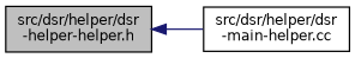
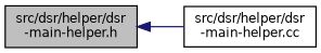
  digraph {
    rankdir=LR
    node [color=black fontname=Helvetica fontsize=10 shape=record style=filled]
-   n1 [fillcolor=grey75 fontcolor=black height=0.2 label="src/dsr/helper/dsr\l-helper-helper.h" width=0.4]
+   n1 [fillcolor=grey75 fontcolor=black height=0.2 label="src/dsr/helper/dsr\l-main-helper.h" width=0.4]
    n2 [fillcolor=white height=0.2 label="src/dsr/helper/dsr\l-main-helper.cc" width=0.4]
    n1 -> n2 [color=midnightblue dir=back fontname=Helvetica fontsize=10 labelfontname=Helvetica labelfontsize=10 style=solid]
  }
